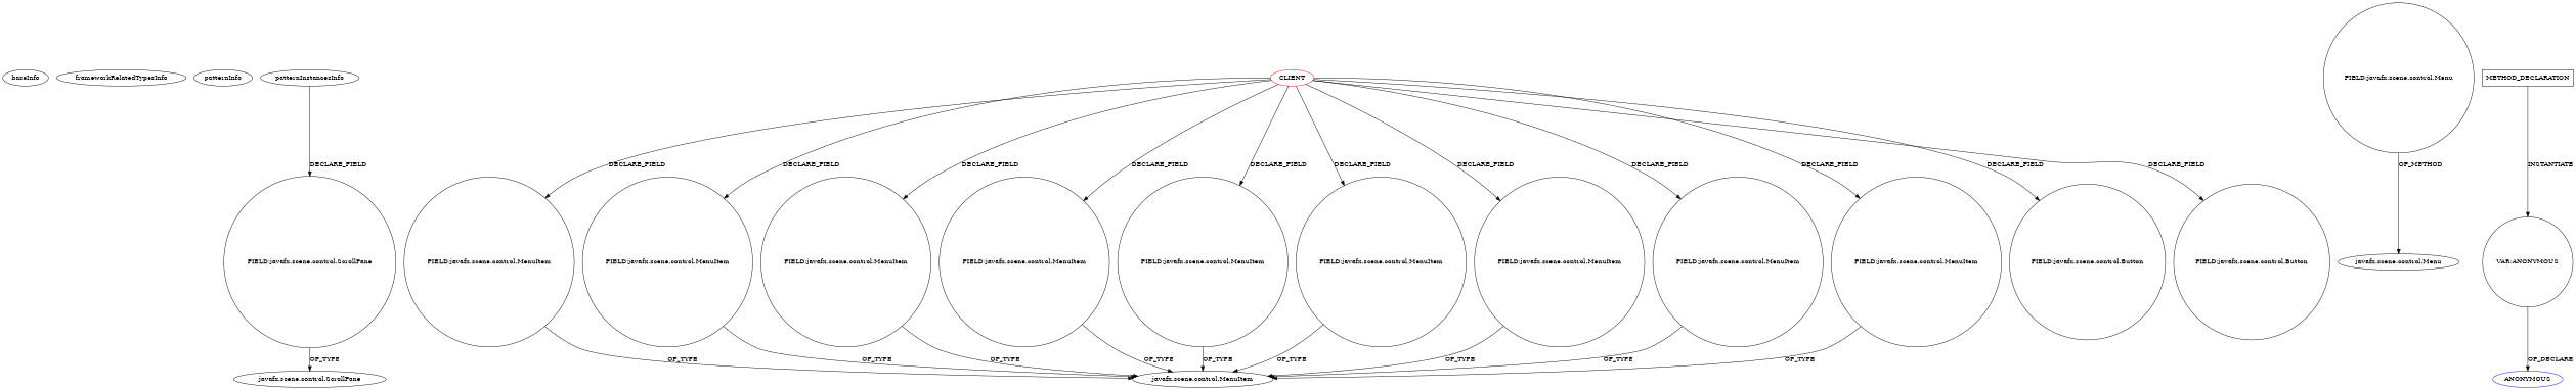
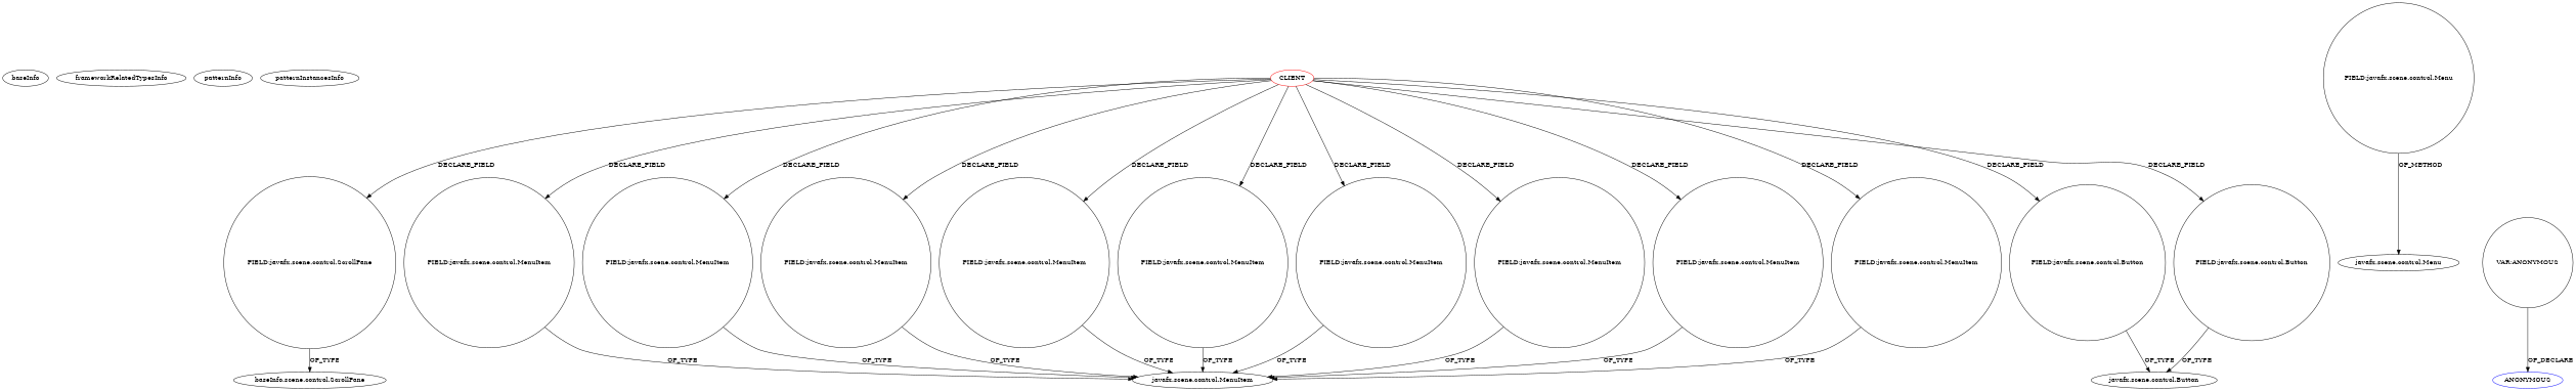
  digraph {
    node [isFrameworkType=false vertexType=FIELD_DECLARATION shape=circle]
    baseInfo [category=pattern graphId=540 isAnonymous=false possibleRelation=false isFrameworkType="" vertexType="" shape=""]
    frameworkRelatedTypesInfo [isFrameworkType="" vertexType="" shape=""]
    patternInfo [frequency=2.0 patternRootClient=0 isFrameworkType="" vertexType="" shape=""]
    patternInstancesInfo [0="zvakanaka-bitbit~/zvakanaka-bitbit/bitbit-master/src/bitbit/BitBit.java~BitBit~4923" 1="tarchan-ClipFX~/tarchan-ClipFX/ClipFX-master/src/com/mac/tarchan/clipfx/ClipFXController.java~ClipFXController~4467" isFrameworkType="" vertexType="" shape=""]
    n5 [label="javafx.scene.control.MenuItem" vertexType=FRAMEWORK_CLASS_TYPE shape=""]
    n6 [label="FIELD:javafx.scene.control.MenuItem"]
    n7 [label="FIELD:javafx.scene.control.MenuItem"]
    n8 [label="FIELD:javafx.scene.control.MenuItem"]
    n9 [label="FIELD:javafx.scene.control.MenuItem"]
    n10 [label="FIELD:javafx.scene.control.MenuItem"]
    n11 [label="FIELD:javafx.scene.control.MenuItem"]
    n12 [label="FIELD:javafx.scene.control.MenuItem"]
    n13 [label="FIELD:javafx.scene.control.MenuItem"]
    n14 [label="FIELD:javafx.scene.control.MenuItem"]
    n15 [color=red label=CLIENT vertexType=ROOT_CLIENT_CLASS_DECLARATION shape=""]
    n16 [label="FIELD:javafx.scene.control.Button"]
    n17 [label="FIELD:javafx.scene.control.Button"]
    n18 [label="FIELD:javafx.scene.control.ScrollPane"]
+   n19 [label="javafx.scene.control.Button" vertexType=FRAMEWORK_CLASS_TYPE shape=""]
    n20 [label="FIELD:javafx.scene.control.Menu"]
    n21 [label="javafx.scene.control.Menu" vertexType=FRAMEWORK_CLASS_TYPE shape=""]
-   n22 [label="javafx.scene.control.ScrollPane" vertexType=FRAMEWORK_CLASS_TYPE shape=""]
-   n23 [label=METHOD_DECLARATION shape=box vertexType=CLIENT_METHOD_DECLARATION]
+   n22 [label="baseInfo.scene.control.ScrollPane" vertexType=FRAMEWORK_CLASS_TYPE shape=""]
    n24 [label="VAR:ANONYMOUS" vertexType=VARIABLE_EXPRESION]
    n25 [color=blue label=ANONYMOUS vertexType=REFERENCE_ANONYMOUS_DECLARATION shape=""]
    n6 -> n5 [label=OF_TYPE]
    n7 -> n5 [label=OF_TYPE]
    n8 -> n5 [label=OF_TYPE]
    n9 -> n5 [label=OF_TYPE]
    n10 -> n5 [label=OF_TYPE]
    n11 -> n5 [label=OF_TYPE]
    n12 -> n5 [label=OF_TYPE]
    n13 -> n5 [label=OF_TYPE]
    n14 -> n5 [label=OF_TYPE]
    n15 -> n6 [label=DECLARE_FIELD]
    n15 -> n7 [label=DECLARE_FIELD]
    n15 -> n8 [label=DECLARE_FIELD]
    n15 -> n9 [label=DECLARE_FIELD]
    n15 -> n10 [label=DECLARE_FIELD]
    n15 -> n11 [label=DECLARE_FIELD]
    n15 -> n12 [label=DECLARE_FIELD]
    n15 -> n13 [label=DECLARE_FIELD]
    n15 -> n14 [label=DECLARE_FIELD]
    n15 -> n16 [label=DECLARE_FIELD]
    n15 -> n17 [label=DECLARE_FIELD]
-   patternInstancesInfo -> n18 [label=DECLARE_FIELD]
+   n15 -> n18 [label=DECLARE_FIELD]
+   n16 -> n19 [label=OF_TYPE]
+   n17 -> n19 [label=OF_TYPE]
    n18 -> n22 [label=OF_TYPE]
    n20 -> n21 [label=OF_METHOD]
-   n23 -> n24 [label=INSTANTIATE]
    n24 -> n25 [label=OF_DECLARE]
  }
